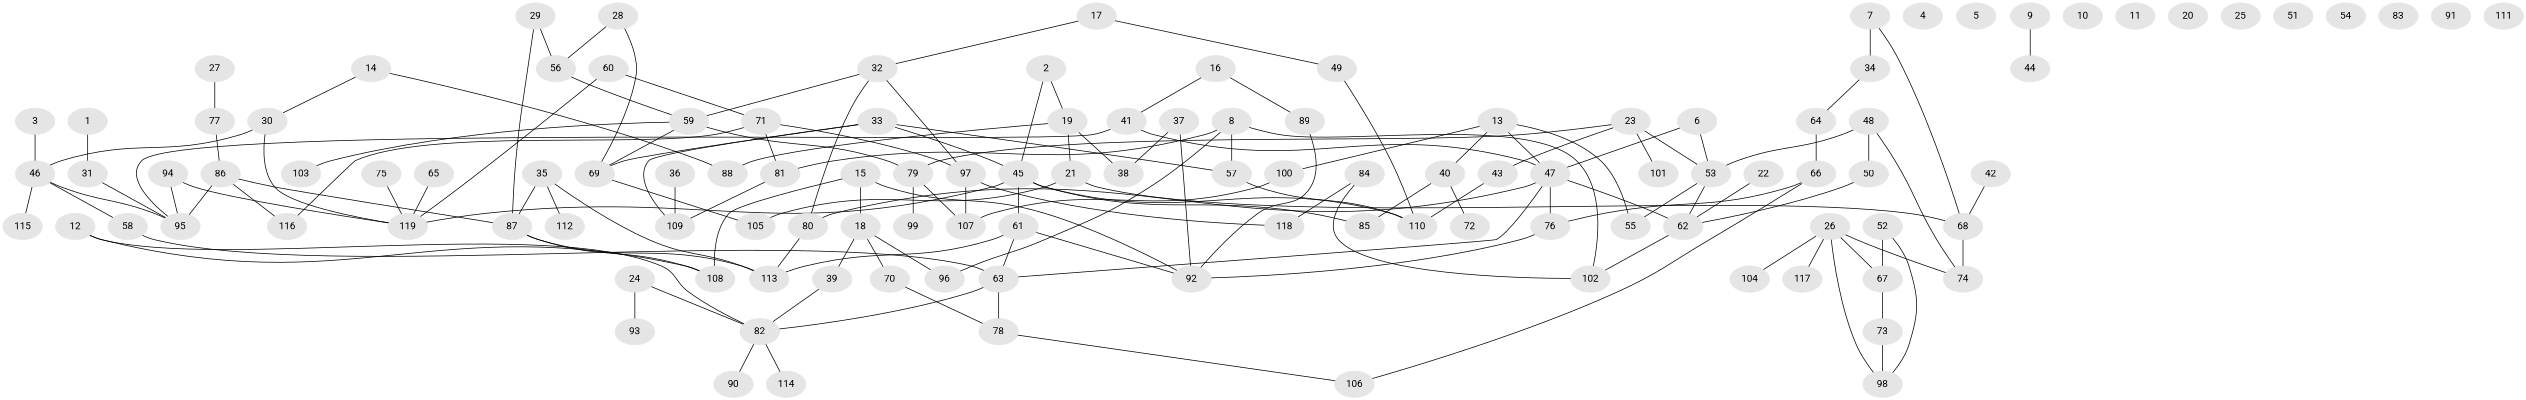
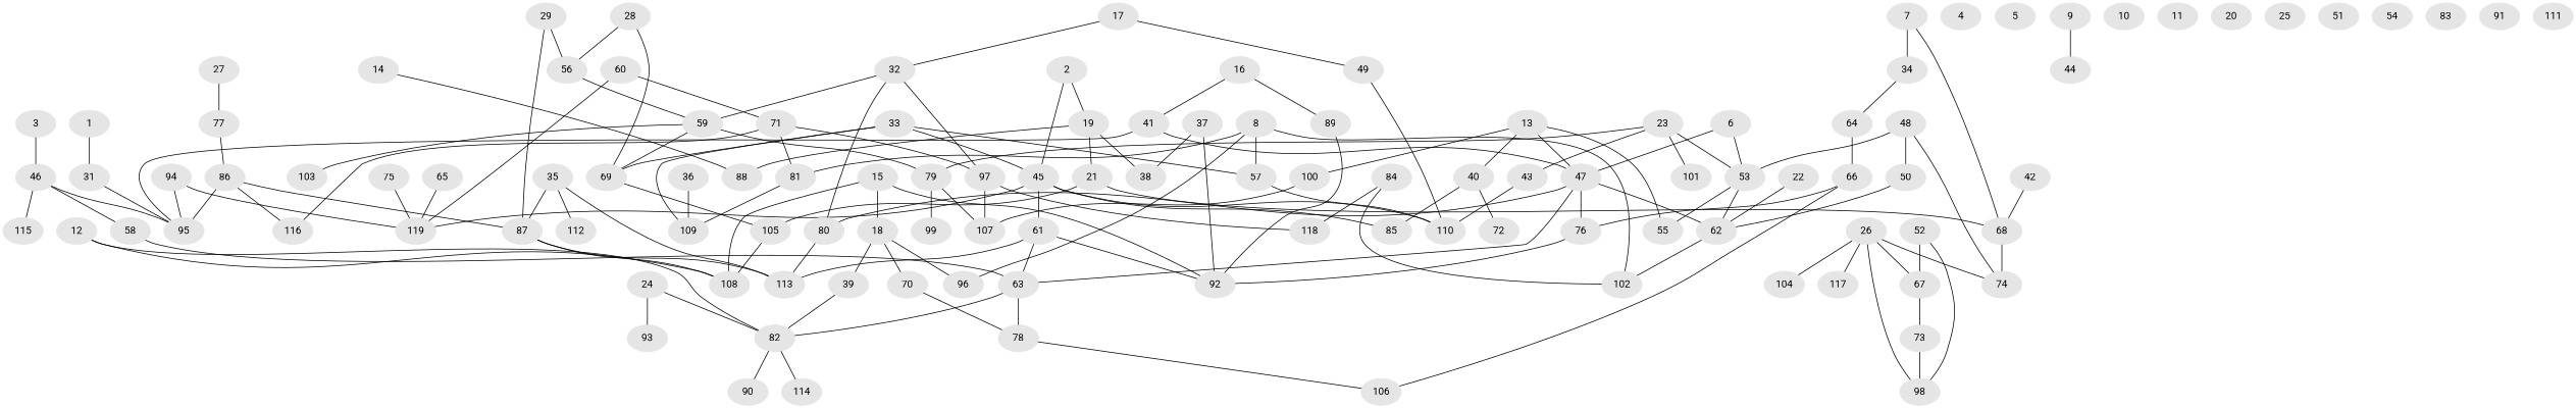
  graph {
    fontname=Roboto
    node [color=gray90 fontname=Roboto style=filled]
    edge [fontname=Roboto]
    1
    31
    95
    2
    19
    45
    88
    21
    38
    119
    85
    110
    61
    3
    46
    58
    115
    4
    5
    6
    47
    53
    62
    80
    63
    76
    55
    7
    34
    68
    64
    74
    8
    57
    81
    96
    102
    109
    9
    44
    73
    98
    10
    11
    12
    82
    108
    90
    114
    13
    40
    100
    72
    107
    14
-   30
    15
    18
    92
    39
    70
    16
    41
    89
    17
    32
    49
    59
    97
    78
    105
    20
    22
    23
    43
    79
    101
    99
    24
    93
    25
    26
    67
    104
    117
    27
    77
    86
    28
    56
    69
    29
    87
    113
    103
    118
    33
    66
    35
    112
    36
    37
    42
    48
    50
    51
    52
    54
    60
    71
    116
    106
    65
    75
    83
    84
    91
    94
    111
    1 -- 31
    31 -- 95
    2 -- 19
    2 -- 45
    19 -- 88
    19 -- 21
    19 -- 38
    45 -- 119
    45 -- 85
    45 -- 110
    45 -- 61
    21 -- 68
    21 -- 105
    61 -- 63
    61 -- 92
    61 -- 113
    3 -- 46
    46 -- 95
    46 -- 58
    46 -- 115
    58 -- 63
    6 -- 47
    6 -- 53
    47 -- 62
    47 -- 80
    47 -- 63
    47 -- 76
    53 -- 62
    53 -- 55
    62 -- 102
    80 -- 113
    63 -- 82
    63 -- 78
    76 -- 92
    7 -- 34
    7 -- 68
    34 -- 64
    68 -- 74
    64 -- 66
    8 -- 57
    8 -- 81
    8 -- 96
    8 -- 102
    57 -- 110
    81 -- 109
    9 -- 44
    73 -- 98
    12 -- 82
    12 -- 108
    82 -- 90
    82 -- 114
    13 -- 47
    13 -- 55
    13 -- 40
    13 -- 100
    40 -- 85
    40 -- 72
    100 -- 107
    14 -- 88
-   14 -- 30
-   30 -- 119
-   30 -- 46
    15 -- 108
    15 -- 18
    15 -- 92
    18 -- 96
    18 -- 39
    18 -- 70
    39 -- 82
    70 -- 78
    16 -- 41
    16 -- 89
    41 -- 95
    41 -- 47
    89 -- 92
    17 -- 32
    17 -- 49
    32 -- 80
    32 -- 59
    32 -- 97
    49 -- 110
    59 -- 79
    59 -- 69
    59 -- 103
    97 -- 107
    97 -- 118
    78 -- 106
+   105 -- 108
    22 -- 62
    23 -- 53
    23 -- 43
    23 -- 79
    23 -- 101
    43 -- 110
    79 -- 107
    79 -- 99
    24 -- 82
    24 -- 93
    26 -- 74
    26 -- 98
    26 -- 67
    26 -- 104
    26 -- 117
    67 -- 73
    27 -- 77
    77 -- 86
    86 -- 95
    86 -- 87
    86 -- 116
    28 -- 56
    28 -- 69
    56 -- 59
    69 -- 105
    29 -- 56
    29 -- 87
    87 -- 108
    87 -- 113
    33 -- 45
    33 -- 57
    33 -- 109
    33 -- 69
    66 -- 76
    66 -- 106
    35 -- 87
    35 -- 113
    35 -- 112
    36 -- 109
    37 -- 38
    37 -- 92
    42 -- 68
    48 -- 53
    48 -- 74
    48 -- 50
    50 -- 62
    52 -- 98
    52 -- 67
    60 -- 119
    60 -- 71
    71 -- 81
    71 -- 97
    71 -- 116
    65 -- 119
    75 -- 119
    84 -- 102
    84 -- 118
    94 -- 95
    94 -- 119
  }
